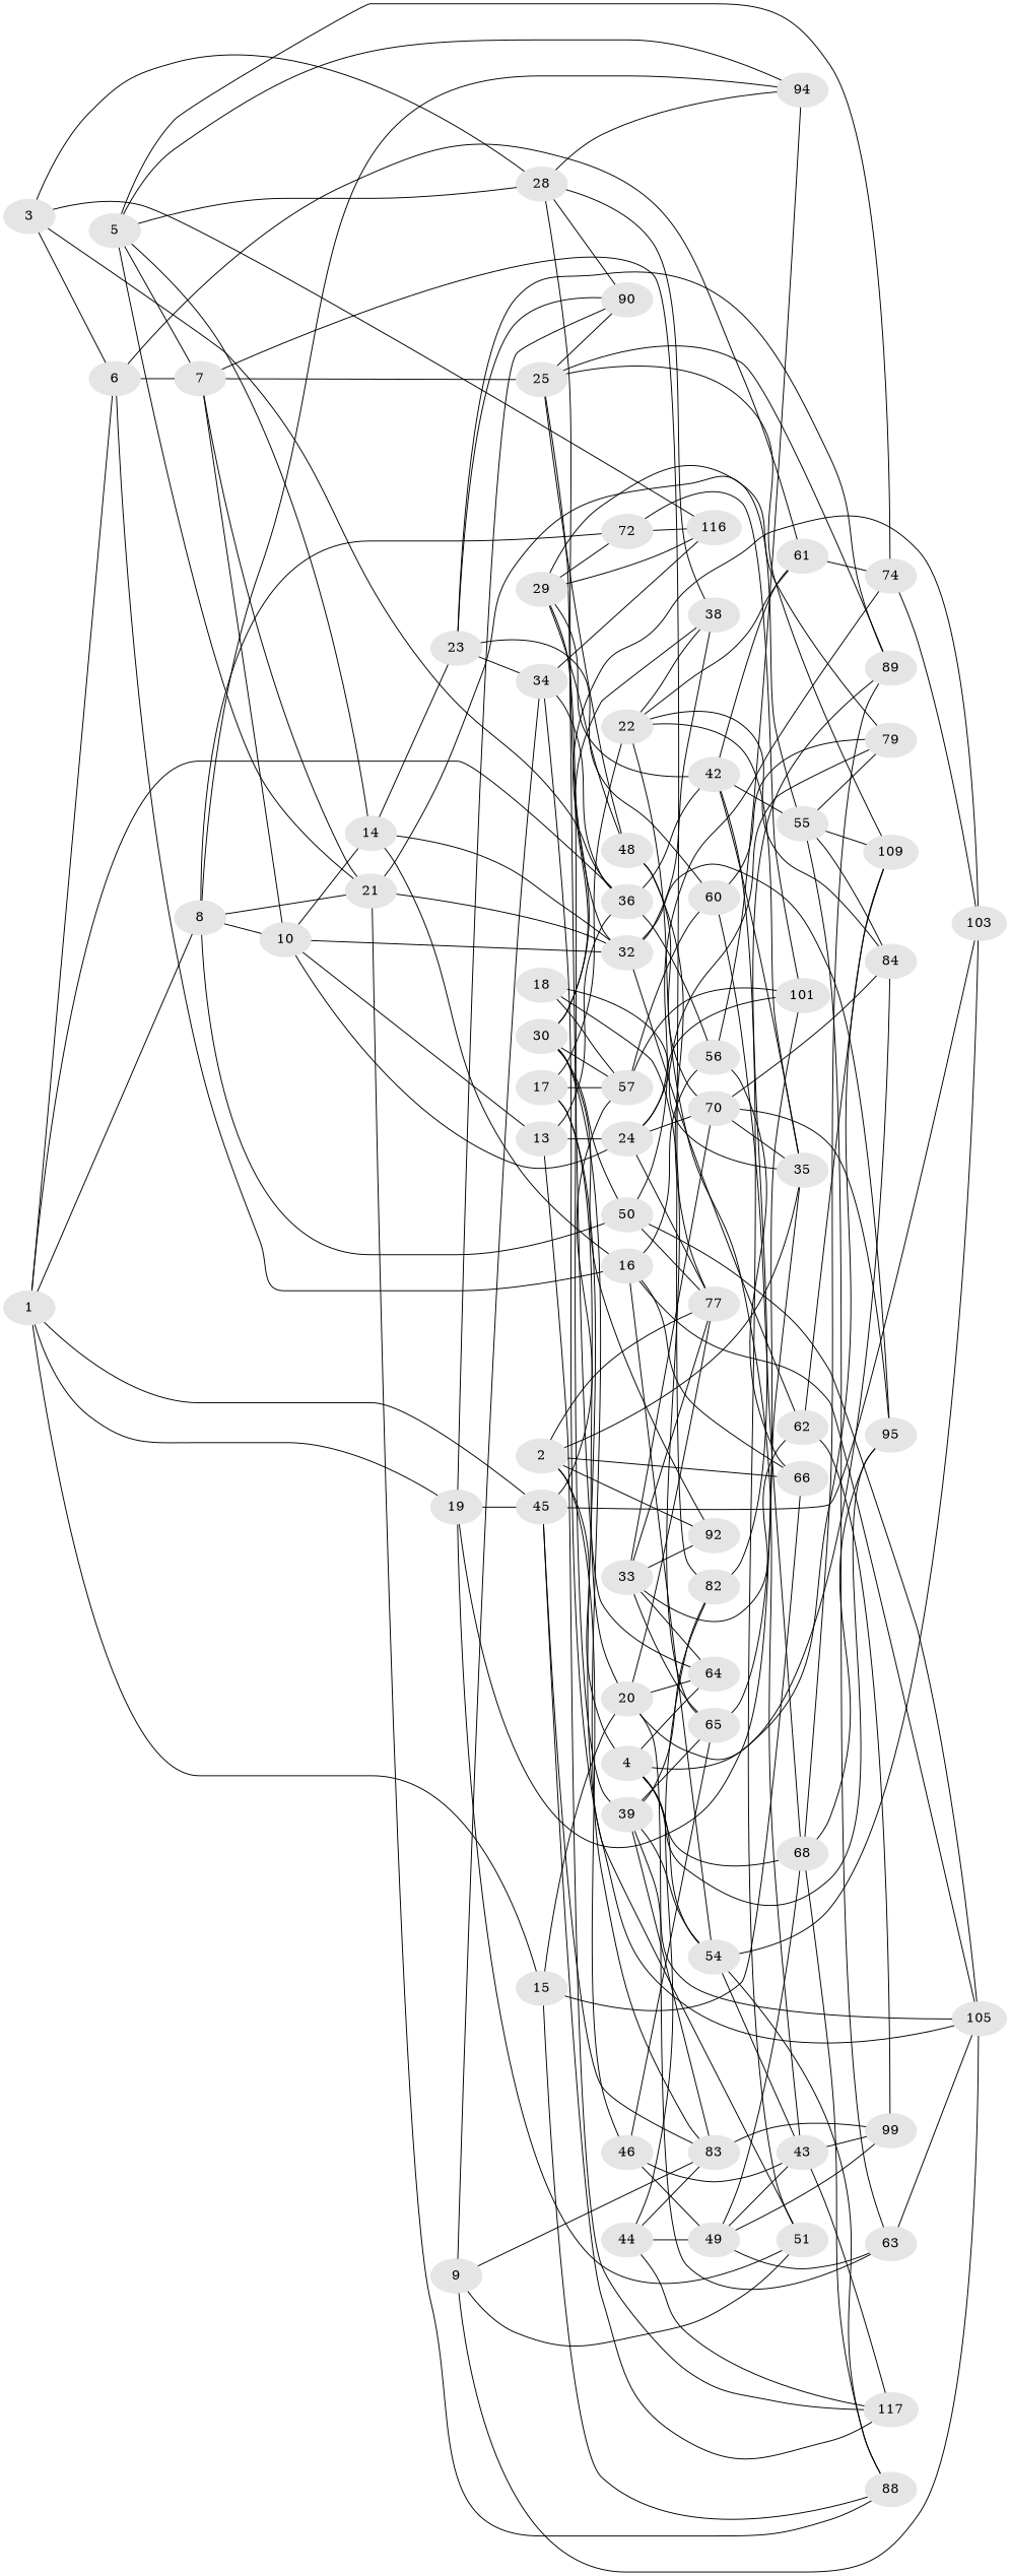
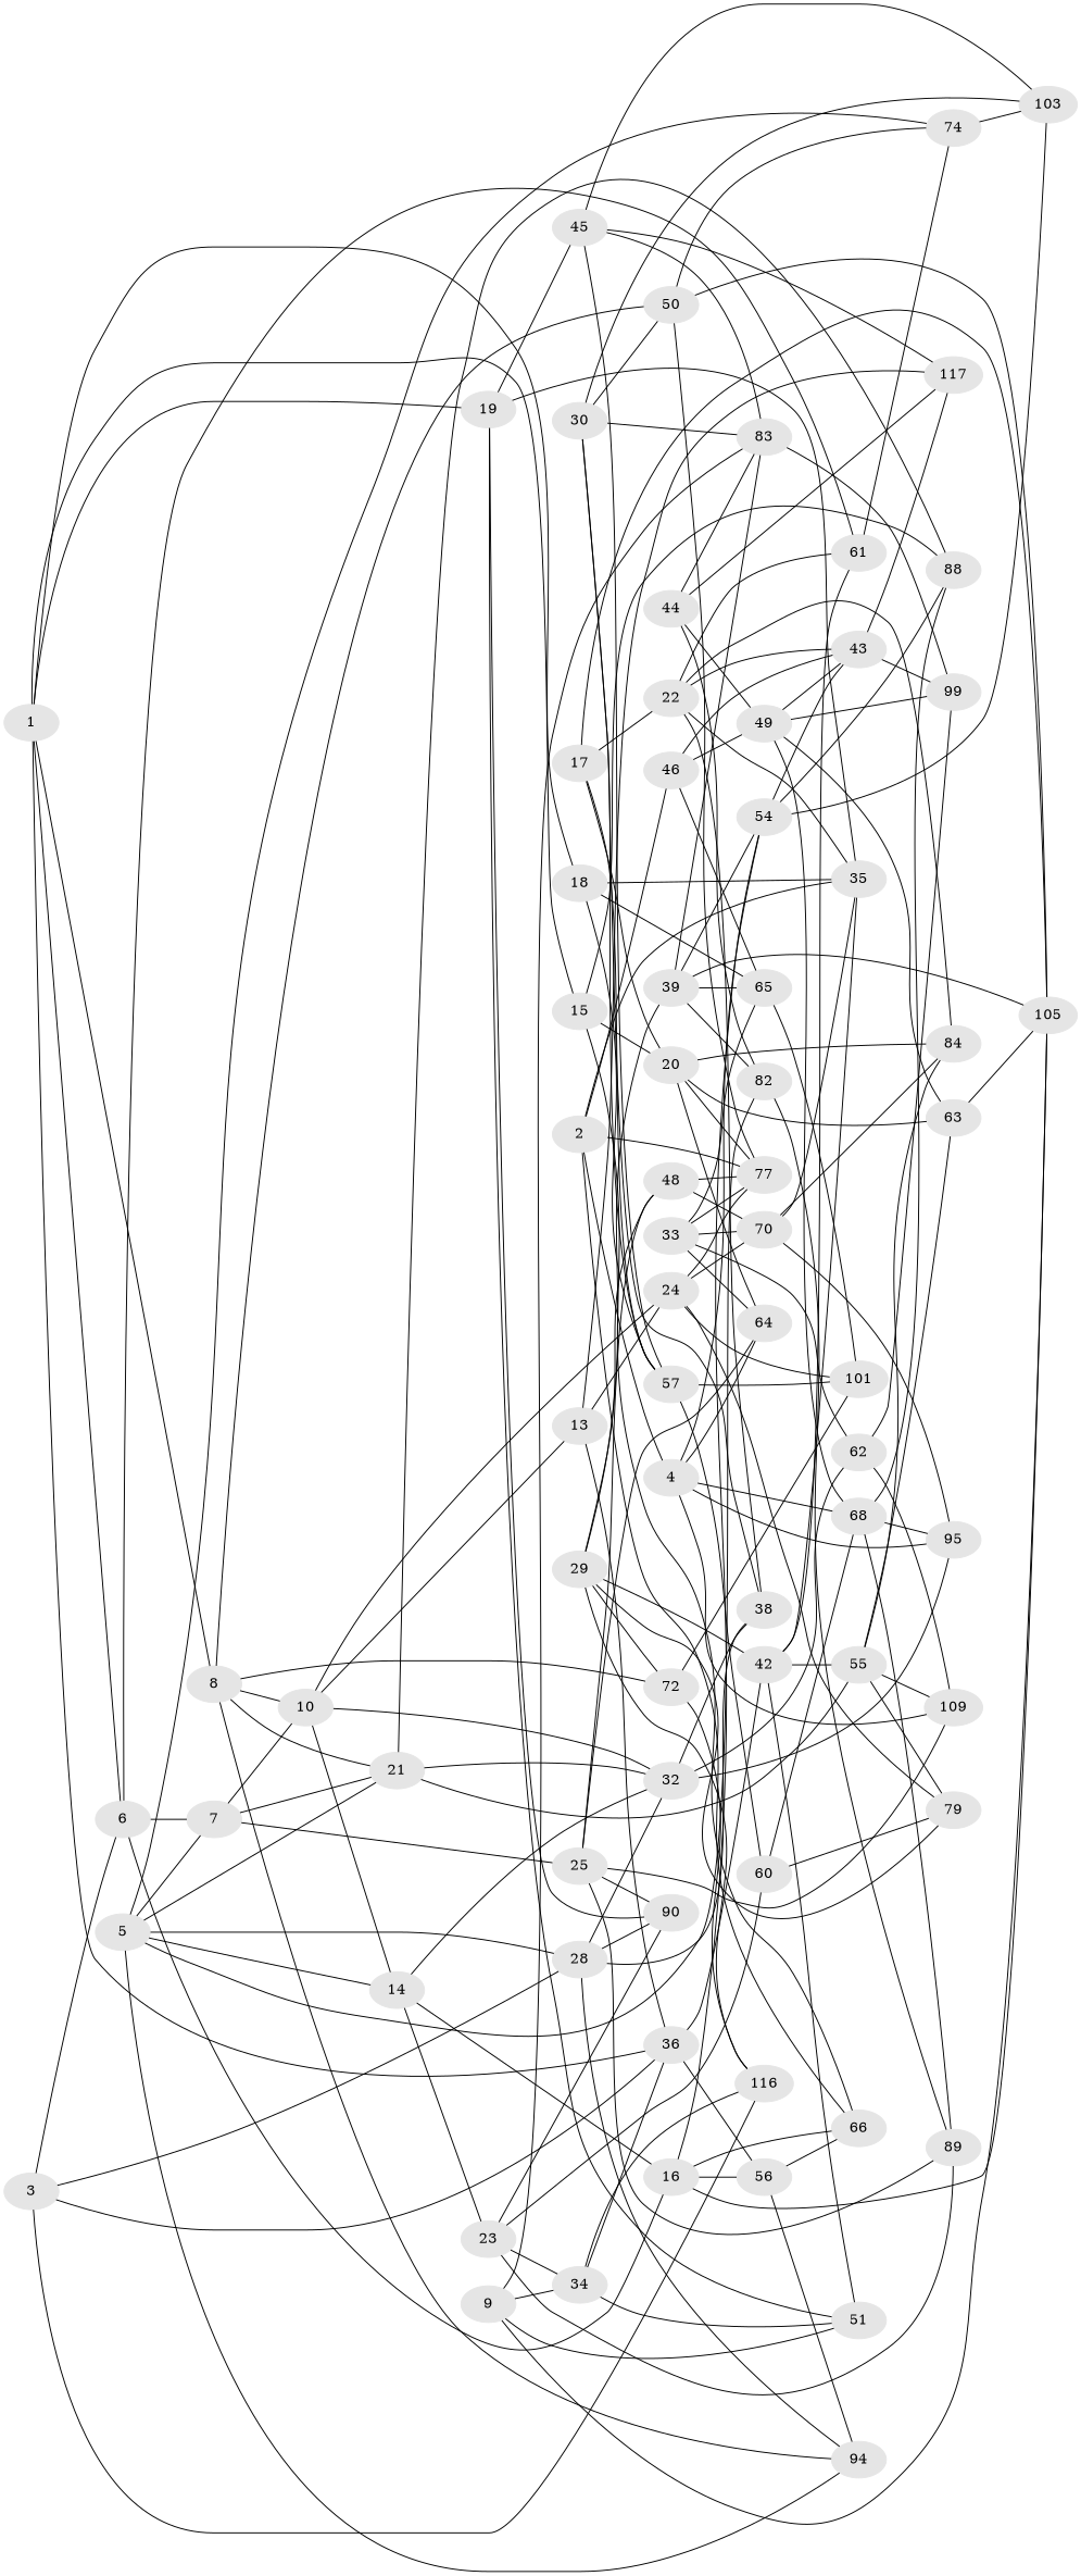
  graph {
    rankdir=LR
    node [color=gray90 style=filled]
    1 [super="+47"]
    6 [super="+37"]
    8 [super="+115"]
    15
    18
    19 [super="+58"]
    36 [super="+113"]
    7 [super="+67"]
    16 [super="+31"]
    61
    21 [super="+97"]
    94
    10 [super="+12"]
    50 [super="+71"]
    72
    66
    20 [super="+27"]
    88
    n19 [label=35 super="+96"]
    57 [super="+87"]
    65 [super="+98"]
    51
    45 [super="+104"]
    90
    56
    42 [super="+111"]
    2 [super="+102"]
    4 [super="+11"]
    46
    77 [super="+86"]
-   92
    54 [super="+100"]
    64
    68 [super="+112"]
    95
    109
    n37 [label=43 super="+110"]
    49 [super="+107"]
    3
    28 [super="+85"]
    116
    32 [super="+52"]
    38
    103
    89
    5 [super="+76"]
    14 [super="+26"]
    74
    25 [super="+43"]
    82
    23 [super="+91"]
    55 [super="+59"]
    105 [super="+106"]
    13
    24 [super="+63"]
    48
    101
    9 [super="+78"]
    34 [super="+41"]
    83 [super="+108"]
    99
    117
    70 [super="+93"]
    79
    62
    60
    n67 [label=63]
    84
    17
    22 [super="+114"]
    29 [super="+81"]
    39 [super="+80"]
    30 [super="+35"]
    33 [super="+40"]
    44
    1 -- 6
    1 -- 8
    1 -- 15
-   1 -- 45
+   1 -- 18
    1 -- 19
    1 -- 36
    6 -- 7
    6 -- 16
    6 -- 61
    8 -- 21
    8 -- 94
    8 -- 10
    8 -- 50
    8 -- 72
    15 -- 66
    15 -- 20
    15 -- 88
    18 -- n19
    18 -- 57
    18 -- 65
    19 -- n19
    19 -- 51
    19 -- 45 [weight=2]
    19 -- 90
    36 -- 56
    36 -- 42
    7 -- 21
    7 -- 10
    7 -- 25
-   7 -- 82
+   5 -- 82
    16 -- 66
    16 -- 56
    16 -- 54
    16 -- 105
    61 -- 74
    21 -- 88
    21 -- 32
    21 -- 55
    10 -- 32
    10 -- 14
    10 -- 13
    10 -- 24
    50 -- 77
    50 -- 74
    50 -- 105
    72 -- 116
    72 -- 101
    20 -- 77
    20 -- 64
    20 -- n67
    20 -- 84
    57 -- 101
    57 -- 60
    65 -- 101
    45 -- 57
    45 -- 103
    45 -- 83
    45 -- 117
    56 -- 94
    56 -- 66
    42 -- 61
    42 -- n19
    42 -- 51
    42 -- 55
    2 -- 66
    2 -- n19
    2 -- 4
    2 -- 46
    2 -- 77
-   2 -- 92
    4 -- 54
    4 -- 64
    4 -- 68
    4 -- 95
    4 -- 109
    46 -- 65
    46 -- n37
    46 -- 49
    54 -- 88
    54 -- n37
    54 -- 103
    68 -- 88
    68 -- 95
    68 -- 89
    n37 -- 99
    n37 -- 117
    49 -- 68
    49 -- n37
    49 -- 99
    49 -- n67
    3 -- 6
    3 -- 36
    3 -- 28
    3 -- 116
    28 -- 94
    28 -- 90
    28 -- 32
    28 -- 38
    32 -- 95
    32 -- 38
    32 -- 62
    5 -- 7
    5 -- 21
    5 -- 94
    5 -- 28
    5 -- 14
    5 -- 74
    14 -- 16
    14 -- 32
    14 -- 23
    74 -- 103
    25 -- 90
    25 -- 64
    25 -- 109
    25 -- 89
    25 -- 48
    82 -- 89
    23 -- 90
    23 -- 89
    23 -- 34 [weight=2]
    23 -- 60
    55 -- 109
    55 -- 79
    55 -- n67
    55 -- 84
    13 -- 36
    13 -- 24
    13 -- 117
    24 -- 77
    24 -- 101
    24 -- 70
    24 -- 79
    48 -- 77
    48 -- 70
    9 -- 51
    9 -- 105
    9 -- 34
    9 -- 83
    34 -- 36
    34 -- 51
    34 -- 116
    83 -- 99
    70 -- n19
    70 -- 95
    70 -- 84
    62 -- 109
    62 -- 99
    60 -- 68
    60 -- 79
    n67 -- 105
    17 -- 20
    17 -- 57
    17 -- 105
    17 -- 22
    22 -- 61
    22 -- n19
    22 -- n37
    22 -- 38
    22 -- 84
    29 -- 72
    29 -- 42
    29 -- 116
    29 -- 48
    29 -- 79
    29 -- 39
    39 -- 65
    39 -- 54
    39 -- 82
    39 -- 105
    39 -- 83
    30 -- 50
    30 -- 57
-   30 -- 92
    30 -- 38
    30 -- 103
    30 -- 83
    33 -- 65
    33 -- 77
-   33 -- 92
    33 -- 64
    33 -- 70
    33 -- 62
    44 -- 49
    44 -- 82
    44 -- 83
    44 -- 117
  }
